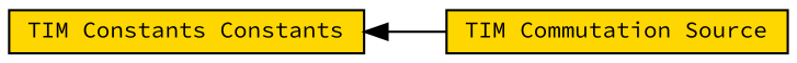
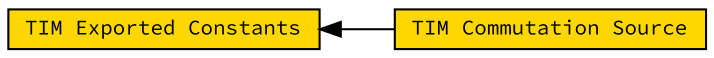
  digraph {
    rankdir=LR
    fontname="Source Code Pro"
    node [color=black fillcolor=gold fontname="Source Code Pro" fontsize=10 shape=record style=filled]
    n1 [fontcolor=black height=0.2 label="TIM Commutation Source" width=0.4]
-   n2 [height=0.2 label="TIM Constants Constants" width=0.4]
+   n2 [height=0.2 label="TIM Exported Constants" width=0.4]
    n2 -> n1 [dir=back fontname="Source Code Pro" fontsize=10 labelfontname=Helvetica labelfontsize=10 shape=plaintext style=solid]
  }
